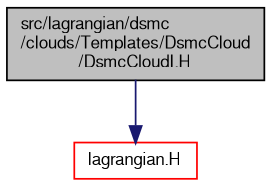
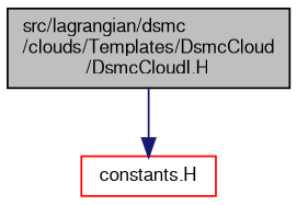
  digraph {
    node [fontname=FreeSans fontsize=10 shape=record]
    n1 [color=black fillcolor=grey75 fontcolor=black height=0.2 label="src/lagrangian/dsmc\l/clouds/Templates/DsmcCloud\l/DsmcCloudI.H" style=filled width=0.4]
-   n2 [color=red height=0.2 label="lagrangian.H" width=0.4]
+   n2 [color=red height=0.2 label="constants.H" width=0.4]
    n1 -> n2 [color=midnightblue fontname=FreeSans fontsize=10 labelfontname=FreeSans labelfontsize=10 style=solid]
  }
